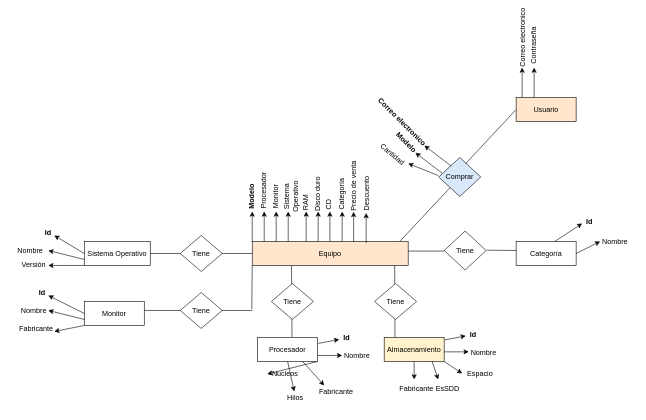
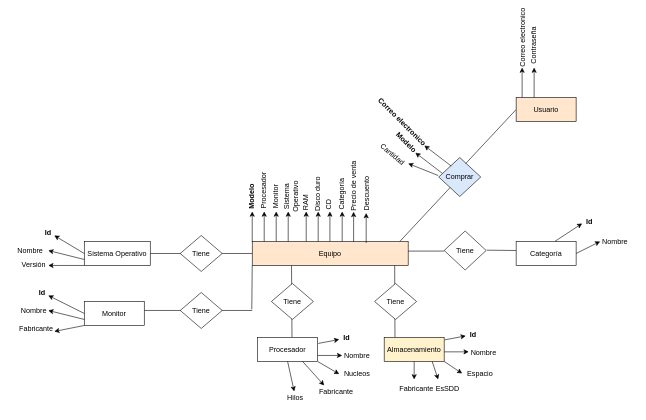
  <mxCell id="0" />
  <mxCell id="1" parent="0" />
  <mxCell id="2" value="" style="endArrow=none;html=1;rounded=0;entryX=0;entryY=1;entryDx=0;entryDy=0;exitX=0.573;exitY=-0.01;exitDx=0;exitDy=0;exitPerimeter=0;" edge="1" parent="1" source="10"><mxGeometry relative="1" as="geometry"><mxPoint x="484.5" y="483" as="sourcePoint" /><mxPoint x="485.5" y="410" as="targetPoint" /></mxGeometry></mxCell>
  <mxCell id="3" value="Tiene" style="rhombus;whiteSpace=wrap;html=1;" vertex="1" parent="1"><mxGeometry x="452" y="440" width="70" height="60" as="geometry" /></mxCell>
  <mxCell id="4" value="" style="line;strokeWidth=1;rotatable=0;dashed=0;labelPosition=right;align=left;verticalAlign=middle;spacingTop=0;spacingLeft=6;points=[];portConstraint=eastwest;" vertex="1" parent="1"><mxGeometry x="240" y="480" width="180" height="10" as="geometry" /></mxCell>
  <mxCell id="5" value="" style="line;strokeWidth=1;rotatable=0;dashed=0;labelPosition=right;align=left;verticalAlign=middle;spacingTop=0;spacingLeft=6;points=[];portConstraint=eastwest;" vertex="1" parent="1"><mxGeometry x="250" y="385" width="170" height="10" as="geometry" /></mxCell>
  <mxCell id="6" value="Tiene" style="rhombus;whiteSpace=wrap;html=1;" parent="1" vertex="1"><mxGeometry x="740" y="352.5" width="70" height="65" as="geometry" /></mxCell>
  <mxCell id="7" value="Equipo" style="whiteSpace=wrap;html=1;align=center;fillColor=#ffe6cc;" vertex="1" parent="1"><mxGeometry x="420" y="370" width="260" height="40" as="geometry" /></mxCell>
  <mxCell id="8" value="" style="endArrow=classic;html=1;rounded=0;" edge="1" parent="1"><mxGeometry width="50" height="50" relative="1" as="geometry"><mxPoint x="420" y="370" as="sourcePoint" /><mxPoint x="420" y="320" as="targetPoint" /></mxGeometry></mxCell>
  <mxCell id="9" value="Modelo" style="text;html=1;strokeColor=none;fillColor=none;align=center;verticalAlign=middle;whiteSpace=wrap;rounded=0;rotation=-90;fontStyle=1" vertex="1" parent="1"><mxGeometry x="390" y="280" width="60" height="30" as="geometry" /></mxCell>
  <mxCell id="10" value="Procesador" style="whiteSpace=wrap;html=1;align=center;" vertex="1" parent="1"><mxGeometry x="429" y="530" width="100" height="40" as="geometry" /></mxCell>
  <mxCell id="11" value="" style="endArrow=classic;html=1;rounded=0;" edge="1" parent="1" target="14"><mxGeometry width="50" height="50" relative="1" as="geometry"><mxPoint x="530" y="540" as="sourcePoint" /><mxPoint x="570" y="510" as="targetPoint" /></mxGeometry></mxCell>
  <mxCell id="12" value="" style="endArrow=classic;html=1;rounded=0;" edge="1" parent="1"><mxGeometry width="50" height="50" relative="1" as="geometry"><mxPoint x="440" y="370" as="sourcePoint" /><mxPoint x="440" y="320" as="targetPoint" /></mxGeometry></mxCell>
  <mxCell id="13" value="Procesador" style="text;html=1;strokeColor=none;fillColor=none;align=center;verticalAlign=middle;whiteSpace=wrap;rounded=0;rotation=-90;" vertex="1" parent="1"><mxGeometry x="410" y="270" width="60" height="30" as="geometry" /></mxCell>
  <mxCell id="14" value="Id" style="text;html=1;strokeColor=none;fillColor=none;align=center;verticalAlign=middle;whiteSpace=wrap;rounded=0;fontStyle=1" vertex="1" parent="1"><mxGeometry x="565" y="516" width="25" height="30" as="geometry" /></mxCell>
  <mxCell id="15" value="" style="endArrow=classic;html=1;rounded=0;exitX=1;exitY=0.75;exitDx=0;exitDy=0;" edge="1" parent="1" source="10"><mxGeometry width="50" height="50" relative="1" as="geometry"><mxPoint x="620" y="540" as="sourcePoint" /><mxPoint x="570" y="560" as="targetPoint" /></mxGeometry></mxCell>
  <mxCell id="16" value="Nombre" style="text;html=1;strokeColor=none;fillColor=none;align=center;verticalAlign=middle;whiteSpace=wrap;rounded=0;" vertex="1" parent="1"><mxGeometry x="565" y="546" width="60" height="30" as="geometry" /></mxCell>
  <mxCell id="17" value="Sistema Operativo" style="whiteSpace=wrap;html=1;align=center;" vertex="1" parent="1"><mxGeometry x="140" y="370" width="110" height="40" as="geometry" /></mxCell>
  <mxCell id="18" value="Tiene" style="rhombus;whiteSpace=wrap;html=1;" vertex="1" parent="1"><mxGeometry x="300" y="360" width="70" height="60" as="geometry" /></mxCell>
  <mxCell id="19" value="Tiene" style="rhombus;whiteSpace=wrap;html=1;" vertex="1" parent="1"><mxGeometry x="300" y="455" width="70" height="60" as="geometry" /></mxCell>
  <mxCell id="20" value="Monitor" style="whiteSpace=wrap;html=1;align=center;" vertex="1" parent="1"><mxGeometry x="140" y="470" width="100" height="40" as="geometry" /></mxCell>
  <mxCell id="21" value="" style="endArrow=classic;html=1;rounded=0;exitX=0;exitY=0.5;exitDx=0;exitDy=0;" edge="1" parent="1" source="17"><mxGeometry width="50" height="50" relative="1" as="geometry"><mxPoint x="80" y="400" as="sourcePoint" /><mxPoint x="90" y="360" as="targetPoint" /></mxGeometry></mxCell>
  <mxCell id="22" value="Id" style="text;html=1;strokeColor=none;fillColor=none;align=center;verticalAlign=middle;whiteSpace=wrap;rounded=0;fontStyle=1" vertex="1" parent="1"><mxGeometry x="50" y="340" width="60" height="30" as="geometry" /></mxCell>
  <mxCell id="23" value="" style="endArrow=classic;html=1;rounded=0;exitX=0;exitY=0.75;exitDx=0;exitDy=0;entryX=1;entryY=0.5;entryDx=0;entryDy=0;" edge="1" parent="1" source="17" target="24"><mxGeometry width="50" height="50" relative="1" as="geometry"><mxPoint x="430" y="380" as="sourcePoint" /><mxPoint x="80" y="390" as="targetPoint" /></mxGeometry></mxCell>
  <mxCell id="24" value="Nombre" style="text;html=1;strokeColor=none;fillColor=none;align=center;verticalAlign=middle;whiteSpace=wrap;rounded=0;" vertex="1" parent="1"><mxGeometry x="20" y="370" width="60" height="30" as="geometry" /></mxCell>
  <mxCell id="25" value="" style="endArrow=classic;html=1;rounded=0;exitX=0;exitY=1;exitDx=0;exitDy=0;" edge="1" parent="1" source="17"><mxGeometry width="50" height="50" relative="1" as="geometry"><mxPoint x="130" y="410" as="sourcePoint" /><mxPoint x="80" y="410" as="targetPoint" /></mxGeometry></mxCell>
  <mxCell id="26" value="&lt;br&gt;Versión" style="text;html=1;strokeColor=none;fillColor=none;align=center;verticalAlign=middle;whiteSpace=wrap;rounded=0;" vertex="1" parent="1"><mxGeometry x="26" y="386" width="60" height="30" as="geometry" /></mxCell>
  <mxCell id="27" value="" style="endArrow=none;html=1;rounded=0;entryX=0;entryY=1;entryDx=0;entryDy=0;exitX=0.996;exitY=0.295;exitDx=0;exitDy=0;exitPerimeter=0;" edge="1" parent="1" source="4" target="7"><mxGeometry relative="1" as="geometry"><mxPoint y="450" as="sourcePoint" x="280" /><mxPoint x="440" y="450" as="targetPoint" /></mxGeometry></mxCell>
  <mxCell id="28" value="" style="endArrow=classic;html=1;rounded=0;exitX=0;exitY=0.5;exitDx=0;exitDy=0;" edge="1" parent="1" source="20"><mxGeometry width="50" height="50" relative="1" as="geometry"><mxPoint x="340" y="470" as="sourcePoint" /><mxPoint x="80" y="460" as="targetPoint" /></mxGeometry></mxCell>
  <mxCell id="29" value="Id" style="text;html=1;strokeColor=none;fillColor=none;align=center;verticalAlign=middle;whiteSpace=wrap;rounded=0;fontStyle=1" vertex="1" parent="1"><mxGeometry x="40" y="440" width="60" height="30" as="geometry" /></mxCell>
  <mxCell id="30" value="" style="endArrow=classic;html=1;rounded=0;exitX=0;exitY=0.75;exitDx=0;exitDy=0;entryX=1;entryY=0.5;entryDx=0;entryDy=0;" edge="1" parent="1"><mxGeometry width="50" height="50" relative="1" as="geometry"><mxPoint x="140" y="500" as="sourcePoint" /><mxPoint x="80" y="485" as="targetPoint" /></mxGeometry></mxCell>
  <mxCell id="31" value="Nombre" style="text;html=1;strokeColor=none;fillColor=none;align=center;verticalAlign=middle;whiteSpace=wrap;rounded=0;" vertex="1" parent="1"><mxGeometry x="26" y="470" width="60" height="30" as="geometry" /></mxCell>
  <mxCell id="32" value="" style="endArrow=classic;html=1;rounded=0;exitX=0;exitY=1;exitDx=0;exitDy=0;" edge="1" parent="1" source="20"><mxGeometry width="50" height="50" relative="1" as="geometry"><mxPoint x="130" y="510" as="sourcePoint" /><mxPoint x="90" y="520" as="targetPoint" /></mxGeometry></mxCell>
  <mxCell id="33" value="Fabricante" style="text;html=1;strokeColor=none;fillColor=none;align=center;verticalAlign=middle;whiteSpace=wrap;rounded=0;" vertex="1" parent="1"><mxGeometry x="30" y="500" width="60" height="30" as="geometry" /></mxCell>
  <mxCell id="34" value="" style="endArrow=classic;html=1;rounded=0;" edge="1" parent="1"><mxGeometry width="50" height="50" relative="1" as="geometry"><mxPoint x="460" y="370" as="sourcePoint" /><mxPoint x="460" y="320" as="targetPoint" /></mxGeometry></mxCell>
  <mxCell id="35" value="" style="endArrow=classic;html=1;rounded=0;" edge="1" parent="1"><mxGeometry width="50" height="50" relative="1" as="geometry"><mxPoint x="480" y="370" as="sourcePoint" /><mxPoint x="480" y="320" as="targetPoint" /></mxGeometry></mxCell>
  <mxCell id="36" value="Sistema Operativo" style="text;html=1;strokeColor=none;fillColor=none;align=center;verticalAlign=middle;whiteSpace=wrap;rounded=0;rotation=-90;" vertex="1" parent="1"><mxGeometry x="455" y="280" width="60" height="30" as="geometry" /></mxCell>
  <mxCell id="37" value="Monitor" style="text;html=1;strokeColor=none;fillColor=none;align=center;verticalAlign=middle;whiteSpace=wrap;rounded=0;rotation=-90;" vertex="1" parent="1"><mxGeometry x="430" y="280" width="60" height="30" as="geometry" /></mxCell>
  <mxCell id="38" value="" style="endArrow=classic;html=1;rounded=0;" edge="1" parent="1"><mxGeometry width="50" height="50" relative="1" as="geometry"><mxPoint x="510" y="370" as="sourcePoint" /><mxPoint x="510" y="320" as="targetPoint" /></mxGeometry></mxCell>
  <mxCell id="39" value="RAM" style="text;html=1;strokeColor=none;fillColor=none;align=center;verticalAlign=middle;whiteSpace=wrap;rounded=0;rotation=-90;" vertex="1" parent="1"><mxGeometry x="480" y="290" width="60" height="30" as="geometry" /></mxCell>
  <mxCell id="40" value="" style="endArrow=classic;html=1;rounded=0;exitX=1;exitY=1;exitDx=0;exitDy=0;entryX=0;entryY=0.5;entryDx=0;entryDy=0;" edge="1" parent="1" source="10" target="41"><mxGeometry width="50" height="50" relative="1" as="geometry"><mxPoint x="460" y="550" as="sourcePoint" /><mxPoint x="560" y="610" as="targetPoint" /></mxGeometry></mxCell>
- <mxCell id="41" value="Nucleos" style="text;html=1;strokeColor=none;fillColor=none;align=center;verticalAlign=middle;whiteSpace=wrap;rounded=0;" vertex="1" parent="1"><mxGeometry x="445" y="576" width="60" height="30" as="geometry" /></mxCell>
+ <mxCell id="41" value="Nucleos" style="text;html=1;strokeColor=none;fillColor=none;align=center;verticalAlign=middle;whiteSpace=wrap;rounded=0;" vertex="1" parent="1"><mxGeometry x="565" y="576" width="60" height="30" as="geometry" /></mxCell>
  <mxCell id="42" value="" style="endArrow=classic;html=1;rounded=0;exitX=0.75;exitY=1;exitDx=0;exitDy=0;" edge="1" parent="1" source="10"><mxGeometry width="50" height="50" relative="1" as="geometry"><mxPoint x="460" y="550" as="sourcePoint" /><mxPoint x="540" y="610" as="targetPoint" /></mxGeometry></mxCell>
  <mxCell id="43" value="Fabricante" style="text;html=1;strokeColor=none;fillColor=none;align=center;verticalAlign=middle;whiteSpace=wrap;rounded=0;" vertex="1" parent="1"><mxGeometry x="530" y="606" width="60" height="30" as="geometry" /></mxCell>
  <mxCell id="44" value="" style="endArrow=classic;html=1;rounded=0;exitX=0.5;exitY=1;exitDx=0;exitDy=0;" edge="1" parent="1" source="10"><mxGeometry width="50" height="50" relative="1" as="geometry"><mxPoint x="460" y="550" as="sourcePoint" /><mxPoint x="490" y="620" as="targetPoint" /></mxGeometry></mxCell>
  <mxCell id="45" value="Hilos" style="text;html=1;strokeColor=none;fillColor=none;align=center;verticalAlign=middle;whiteSpace=wrap;rounded=0;" vertex="1" parent="1"><mxGeometry x="462" y="616" width="60" height="30" as="geometry" /></mxCell>
  <mxCell id="46" value="" style="endArrow=classic;html=1;rounded=0;" edge="1" parent="1"><mxGeometry width="50" height="50" relative="1" as="geometry"><mxPoint x="530" y="370" as="sourcePoint" /><mxPoint x="530" y="320" as="targetPoint" /></mxGeometry></mxCell>
  <mxCell id="47" value="Disco duro" style="text;html=1;strokeColor=none;fillColor=none;align=center;verticalAlign=middle;whiteSpace=wrap;rounded=0;rotation=-90;" vertex="1" parent="1"><mxGeometry x="500" y="276" width="60" height="30" as="geometry" /></mxCell>
  <mxCell id="48" value="" style="endArrow=none;html=1;rounded=0;entryX=0;entryY=1;entryDx=0;entryDy=0;exitX=0.573;exitY=-0.01;exitDx=0;exitDy=0;exitPerimeter=0;" edge="1" parent="1"><mxGeometry relative="1" as="geometry"><mxPoint x="658" y="530" as="sourcePoint" /><mxPoint x="657.5" y="410" as="targetPoint" /></mxGeometry></mxCell>
  <mxCell id="49" value="Tiene" style="rhombus;whiteSpace=wrap;html=1;" vertex="1" parent="1"><mxGeometry x="624" y="440" width="70" height="60" as="geometry" /></mxCell>
  <mxCell id="50" value="Almacenamiento" style="whiteSpace=wrap;html=1;align=center;fillColor=#fff2cc;" vertex="1" parent="1"><mxGeometry x="640" y="530" width="100" height="40" as="geometry" /></mxCell>
  <mxCell id="51" value="" style="endArrow=classic;html=1;rounded=0;" edge="1" parent="1" target="52"><mxGeometry width="50" height="50" relative="1" as="geometry"><mxPoint x="741" y="534" as="sourcePoint" /><mxPoint x="781" y="504" as="targetPoint" /></mxGeometry></mxCell>
  <mxCell id="52" value="Id" style="text;html=1;strokeColor=none;fillColor=none;align=center;verticalAlign=middle;whiteSpace=wrap;rounded=0;fontStyle=1" vertex="1" parent="1"><mxGeometry x="776" y="510" width="25" height="30" as="geometry" /></mxCell>
  <mxCell id="53" value="" style="endArrow=classic;html=1;rounded=0;exitX=1;exitY=0.75;exitDx=0;exitDy=0;" edge="1" parent="1"><mxGeometry width="50" height="50" relative="1" as="geometry"><mxPoint x="740" y="554" as="sourcePoint" /><mxPoint x="781" y="554" as="targetPoint" /></mxGeometry></mxCell>
  <mxCell id="54" value="Nombre" style="text;html=1;strokeColor=none;fillColor=none;align=center;verticalAlign=middle;whiteSpace=wrap;rounded=0;" vertex="1" parent="1"><mxGeometry x="776" y="540" width="60" height="30" as="geometry" /></mxCell>
  <mxCell id="55" value="" style="endArrow=classic;html=1;rounded=0;exitX=1;exitY=1;exitDx=0;exitDy=0;" edge="1" parent="1" source="50"><mxGeometry width="50" height="50" relative="1" as="geometry"><mxPoint x="750" y="564" as="sourcePoint" /><mxPoint x="770" y="590" as="targetPoint" /></mxGeometry></mxCell>
  <mxCell id="56" value="Espacio" style="text;html=1;strokeColor=none;fillColor=none;align=center;verticalAlign=middle;whiteSpace=wrap;rounded=0;" vertex="1" parent="1"><mxGeometry x="770" y="576" width="60" height="30" as="geometry" /></mxCell>
  <mxCell id="57" value="" style="endArrow=classic;html=1;rounded=0;" edge="1" parent="1"><mxGeometry width="50" height="50" relative="1" as="geometry"><mxPoint x="720" y="570" as="sourcePoint" /><mxPoint x="730" y="600" as="targetPoint" /></mxGeometry></mxCell>
  <mxCell id="58" value="EsSDD" style="text;html=1;strokeColor=none;fillColor=none;align=center;verticalAlign=middle;whiteSpace=wrap;rounded=0;" vertex="1" parent="1"><mxGeometry x="716" y="600" width="60" height="30" as="geometry" /></mxCell>
  <mxCell id="59" value="" style="endArrow=classic;html=1;rounded=0;exitX=0.5;exitY=1;exitDx=0;exitDy=0;" edge="1" parent="1" source="50"><mxGeometry width="50" height="50" relative="1" as="geometry"><mxPoint x="730" y="580" as="sourcePoint" /><mxPoint x="690" y="600" as="targetPoint" /></mxGeometry></mxCell>
  <mxCell id="60" value="Fabricante" style="text;html=1;strokeColor=none;fillColor=none;align=center;verticalAlign=middle;whiteSpace=wrap;rounded=0;" vertex="1" parent="1"><mxGeometry x="664" y="600" width="60" height="30" as="geometry" /></mxCell>
  <mxCell id="61" value="" style="endArrow=classic;html=1;rounded=0;" edge="1" parent="1"><mxGeometry width="50" height="50" relative="1" as="geometry"><mxPoint x="549.52" y="370" as="sourcePoint" /><mxPoint x="549.52" y="320" as="targetPoint" /></mxGeometry></mxCell>
  <mxCell id="62" value="CD" style="text;html=1;strokeColor=none;fillColor=none;align=center;verticalAlign=middle;whiteSpace=wrap;rounded=0;rotation=-90;" vertex="1" parent="1"><mxGeometry x="518.5" y="301.5" width="60" height="15" as="geometry" /></mxCell>
  <mxCell id="63" value="" style="endArrow=none;html=1;rounded=0;" edge="1" parent="1"><mxGeometry width="50" height="50" relative="1" as="geometry"><mxPoint x="680" y="386" as="sourcePoint" /><mxPoint x="740" y="386" as="targetPoint" /></mxGeometry></mxCell>
  <mxCell id="64" value="" style="endArrow=none;html=1;rounded=0;" edge="1" parent="1"><mxGeometry width="50" height="50" relative="1" as="geometry"><mxPoint x="811" y="384.52" as="sourcePoint" /><mxPoint x="860" y="385" as="targetPoint" /></mxGeometry></mxCell>
  <mxCell id="65" value="Categoría" style="whiteSpace=wrap;html=1;align=center;" vertex="1" parent="1"><mxGeometry x="860" y="370" width="100" height="40" as="geometry" /></mxCell>
  <mxCell id="66" value="" style="endArrow=classic;html=1;rounded=0;exitX=0.649;exitY=-0.01;exitDx=0;exitDy=0;exitPerimeter=0;" edge="1" parent="1" source="65"><mxGeometry width="50" height="50" relative="1" as="geometry"><mxPoint x="920" y="420" as="sourcePoint" /><mxPoint x="970" y="340" as="targetPoint" /></mxGeometry></mxCell>
  <mxCell id="67" value="Id" style="text;html=1;strokeColor=none;fillColor=none;align=center;verticalAlign=middle;whiteSpace=wrap;rounded=0;fontStyle=1" vertex="1" parent="1"><mxGeometry x="970" y="322.5" width="25" height="30" as="geometry" /></mxCell>
  <mxCell id="68" value="" style="endArrow=classic;html=1;rounded=0;exitX=1;exitY=0.5;exitDx=0;exitDy=0;" edge="1" parent="1" source="65"><mxGeometry width="50" height="50" relative="1" as="geometry"><mxPoint x="920" y="420" as="sourcePoint" /><mxPoint x="1000" y="370" as="targetPoint" /></mxGeometry></mxCell>
  <mxCell id="69" value="Nombre" style="text;html=1;strokeColor=none;fillColor=none;align=center;verticalAlign=middle;whiteSpace=wrap;rounded=0;" vertex="1" parent="1"><mxGeometry x="995" y="356" width="60" height="30" as="geometry" /></mxCell>
  <mxCell id="70" value="" style="endArrow=classic;html=1;rounded=0;" edge="1" parent="1"><mxGeometry width="50" height="50" relative="1" as="geometry"><mxPoint x="570" y="370" as="sourcePoint" /><mxPoint x="570" y="320" as="targetPoint" /></mxGeometry></mxCell>
  <mxCell id="71" value="Categoría" style="text;html=1;strokeColor=none;fillColor=none;align=center;verticalAlign=middle;whiteSpace=wrap;rounded=0;rotation=-90;" vertex="1" parent="1"><mxGeometry x="540" y="281" width="60" height="20" as="geometry" /></mxCell>
  <mxCell id="72" value="" style="endArrow=classic;html=1;rounded=0;" edge="1" parent="1"><mxGeometry width="50" height="50" relative="1" as="geometry"><mxPoint x="589.05" y="370.5" as="sourcePoint" /><mxPoint x="589.05" y="320.5" as="targetPoint" /></mxGeometry></mxCell>
  <mxCell id="73" value="Precio de venta&lt;br&gt;" style="text;html=1;strokeColor=none;fillColor=none;align=center;verticalAlign=middle;whiteSpace=wrap;rounded=0;rotation=-90;" vertex="1" parent="1"><mxGeometry x="545" y="267.5" width="88" height="20" as="geometry" /></mxCell>
  <mxCell id="74" value="Comprar" style="rhombus;whiteSpace=wrap;html=1;fillColor=#dae8fc;" vertex="1" parent="1"><mxGeometry x="731" y="230" width="70" height="65" as="geometry" /></mxCell>
  <mxCell id="75" value="" style="endArrow=none;html=1;rounded=0;" edge="1" parent="1"><mxGeometry width="50" height="50" relative="1" as="geometry"><mxPoint x="666" y="370" as="sourcePoint" /><mxPoint x="750" y="280" as="targetPoint" /></mxGeometry></mxCell>
  <mxCell id="76" value="" style="endArrow=none;html=1;rounded=0;" edge="1" parent="1"><mxGeometry width="50" height="50" relative="1" as="geometry"><mxPoint x="776" y="240" as="sourcePoint" /><mxPoint x="860" y="150" as="targetPoint" /></mxGeometry></mxCell>
  <mxCell id="77" value="Usuario" style="whiteSpace=wrap;html=1;align=center;fillColor=#ffe6cc;" vertex="1" parent="1"><mxGeometry x="860" y="130" width="100" height="40" as="geometry" /></mxCell>
  <mxCell id="78" value="" style="endArrow=classic;html=1;rounded=0;" edge="1" parent="1"><mxGeometry width="50" height="50" relative="1" as="geometry"><mxPoint x="610" y="372.5" as="sourcePoint" /><mxPoint x="610" y="322.5" as="targetPoint" /></mxGeometry></mxCell>
  <mxCell id="79" value="Descuento" style="text;html=1;strokeColor=none;fillColor=none;align=center;verticalAlign=middle;whiteSpace=wrap;rounded=0;rotation=-90;" vertex="1" parent="1"><mxGeometry x="567" y="280" width="88" height="20" as="geometry" /></mxCell>
  <mxCell id="80" value="" style="endArrow=classic;html=1;rounded=0;" edge="1" parent="1"><mxGeometry width="50" height="50" relative="1" as="geometry"><mxPoint x="870" y="130" as="sourcePoint" /><mxPoint x="870" y="80" as="targetPoint" /></mxGeometry></mxCell>
  <mxCell id="81" value="Correo electronico" style="text;html=1;strokeColor=none;fillColor=none;align=center;verticalAlign=middle;whiteSpace=wrap;rounded=0;rotation=-90;" vertex="1" parent="1"><mxGeometry x="810" y="20" width="124" height="20" as="geometry" /></mxCell>
  <mxCell id="82" value="" style="endArrow=classic;html=1;rounded=0;" edge="1" parent="1"><mxGeometry width="50" height="50" relative="1" as="geometry"><mxPoint x="890" y="130" as="sourcePoint" /><mxPoint x="890" y="80" as="targetPoint" /></mxGeometry></mxCell>
  <mxCell id="83" value="Contraseña" style="text;html=1;strokeColor=none;fillColor=none;align=center;verticalAlign=middle;whiteSpace=wrap;rounded=0;rotation=-90;" vertex="1" parent="1"><mxGeometry x="828" y="33" width="124" height="20" as="geometry" /></mxCell>
  <mxCell id="84" value="" style="endArrow=classic;html=1;rounded=0;exitX=0.054;exitY=0.372;exitDx=0;exitDy=0;exitPerimeter=0;" edge="1" parent="1"><mxGeometry width="50" height="50" relative="1" as="geometry"><mxPoint x="736.78" y="256.18" as="sourcePoint" /><mxPoint x="692" y="222" as="targetPoint" /></mxGeometry></mxCell>
  <mxCell id="85" value="Modelo" style="text;html=1;strokeColor=none;fillColor=none;align=center;verticalAlign=middle;whiteSpace=wrap;rounded=0;rotation=45;fontStyle=1" vertex="1" parent="1"><mxGeometry x="647" y="190" width="60" height="30" as="geometry" /></mxCell>
  <mxCell id="86" value="" style="endArrow=classic;html=1;rounded=0;exitX=0.054;exitY=0.372;exitDx=0;exitDy=0;exitPerimeter=0;" edge="1" parent="1"><mxGeometry width="50" height="50" relative="1" as="geometry"><mxPoint x="751.78" y="244.18" as="sourcePoint" /><mxPoint x="707" y="210" as="targetPoint" /></mxGeometry></mxCell>
  <mxCell id="87" value="Correo electronico" style="text;html=1;strokeColor=none;fillColor=none;align=center;verticalAlign=middle;whiteSpace=wrap;rounded=0;rotation=45;fontStyle=1" vertex="1" parent="1"><mxGeometry x="609.08" y="156.08" width="122" height="30" as="geometry" /></mxCell>
  <mxCell id="88" value="" style="endArrow=classic;html=1;rounded=0;entryX=0.993;entryY=0.326;entryDx=0;entryDy=0;entryPerimeter=0;" edge="1" parent="1" target="89"><mxGeometry width="50" height="50" relative="1" as="geometry"><mxPoint x="730" y="260" as="sourcePoint" /><mxPoint x="680" y="240" as="targetPoint" /></mxGeometry></mxCell>
  <mxCell id="89" value="Cantidad" style="text;html=1;strokeColor=none;fillColor=none;align=center;verticalAlign=middle;whiteSpace=wrap;rounded=0;rotation=40;" vertex="1" parent="1"><mxGeometry x="624" y="210" width="60" height="30" as="geometry" /></mxCell>
